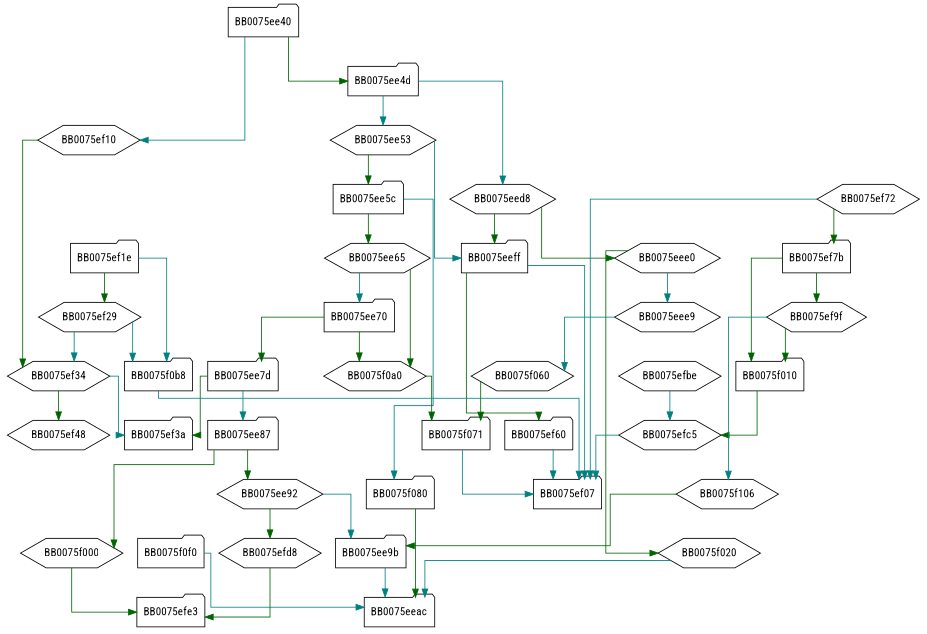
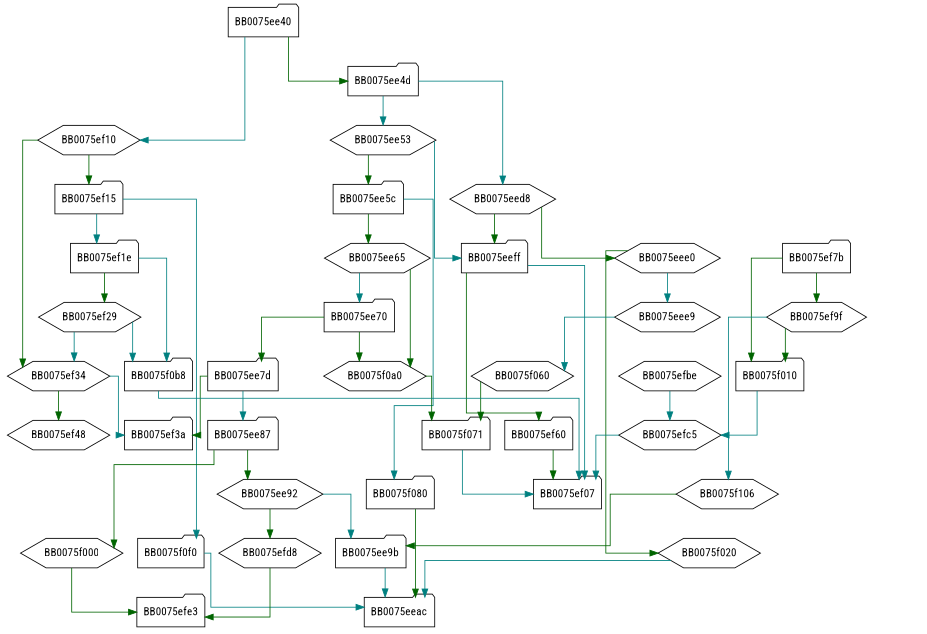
  digraph {
    fontname="Roboto Condensed"
    splines=ortho
    node [fontname="Roboto Condensed" shape=folder]
    edge [color=darkgreen fontname="Roboto Condensed"]
    BB0075ef10 [shape=hexagon]
    BB0075ee40
    BB0075ee4d
    BB0075ef34 [shape=hexagon]
+   BB0075ef15
    BB0075eed8 [shape=hexagon]
    BB0075ee53 [shape=hexagon]
    BB0075ef3a
    BB0075ef48 [shape=hexagon]
    BB0075f0f0
    BB0075ef1e
    BB0075eeff
    BB0075eee0 [shape=hexagon]
    BB0075ee5c
    BB0075ef60
    BB0075ef07
    BB0075f020 [shape=hexagon]
    BB0075eee9 [shape=hexagon]
    n19 [label=BB0075f080]
    BB0075ee65 [shape=hexagon]
    BB0075eeac
    BB0075f0a0 [shape=hexagon]
    BB0075ee70
    BB0075f071
    BB0075ee7d
    BB0075ee87
    BB0075f000 [shape=hexagon]
    BB0075ee92 [shape=hexagon]
    BB0075efe3
    BB0075efd8 [shape=hexagon]
    BB0075ee9b
    BB0075f060 [shape=hexagon]
-   BB0075ef72 [shape=hexagon]
    BB0075ef7b
    BB0075f0b8
    BB0075ef29 [shape=hexagon]
    BB0075f010
    BB0075ef9f [shape=hexagon]
    BB0075efc5 [shape=hexagon]
    BB0075f106 [shape=hexagon]
    BB0075efbe [shape=hexagon]
    BB0075ef10 -> BB0075ef34
+   BB0075ef10 -> BB0075ef15
    BB0075ee40 -> BB0075ef10 [color=teal]
    BB0075ee40 -> BB0075ee4d
    BB0075ee4d -> BB0075eed8 [color=teal]
    BB0075ee4d -> BB0075ee53 [color=teal]
    BB0075ef34 -> BB0075ef3a [color=teal]
    BB0075ef34 -> BB0075ef48
+   BB0075ef15 -> BB0075f0f0 [color=teal]
+   BB0075ef15 -> BB0075ef1e [color=teal]
    BB0075eed8 -> BB0075eeff
    BB0075eed8 -> BB0075eee0
    BB0075ee53 -> BB0075eeff [color=teal]
    BB0075ee53 -> BB0075ee5c
    BB0075f0f0 -> BB0075eeac [color=teal]
    BB0075ef1e -> BB0075f0b8 [color=teal]
    BB0075ef1e -> BB0075ef29
    BB0075eeff -> BB0075ef60
    BB0075eeff -> BB0075ef07 [color=teal]
    BB0075eee0 -> BB0075f020
    BB0075eee0 -> BB0075eee9 [color=teal]
    BB0075ee5c -> n19 [color=teal]
    BB0075ee5c -> BB0075ee65
-   BB0075ef60 -> BB0075ef07 [color=teal]
+   BB0075ef60 -> BB0075ef07
    BB0075f020 -> BB0075eeac [color=teal]
    BB0075eee9 -> BB0075f060 [color=teal]
    n19 -> BB0075eeac
    BB0075ee65 -> BB0075f0a0
    BB0075ee65 -> BB0075ee70 [color=teal]
    BB0075f0a0 -> BB0075f071
    BB0075ee70 -> BB0075f0a0
    BB0075ee70 -> BB0075ee7d
    BB0075f071 -> BB0075ef07 [color=teal]
    BB0075ee7d -> BB0075ef3a
    BB0075ee7d -> BB0075ee87 [color=teal]
    BB0075ee87 -> BB0075f000
    BB0075ee87 -> BB0075ee92
    BB0075f000 -> BB0075efe3
    BB0075ee92 -> BB0075efd8
    BB0075ee92 -> BB0075ee9b [color=teal]
    BB0075efd8 -> BB0075efe3
    BB0075ee9b -> BB0075eeac [color=teal]
    BB0075f060 -> BB0075f071
-   BB0075ef72 -> BB0075ef07 [color=teal]
-   BB0075ef72 -> BB0075ef7b
    BB0075ef7b -> BB0075f010
    BB0075ef7b -> BB0075ef9f
    BB0075f0b8 -> BB0075ef07 [color=teal]
    BB0075ef29 -> BB0075ef34 [color=teal]
    BB0075ef29 -> BB0075f0b8 [color=teal]
-   BB0075f010 -> BB0075efc5
+   BB0075f010 -> BB0075efc5 [color=teal]
    BB0075ef9f -> BB0075f010
    BB0075ef9f -> BB0075f106 [color=teal]
    BB0075efc5 -> BB0075ef07 [color=teal]
    BB0075f106 -> BB0075ee9b
    BB0075efbe -> BB0075efc5 [color=teal]
  }
